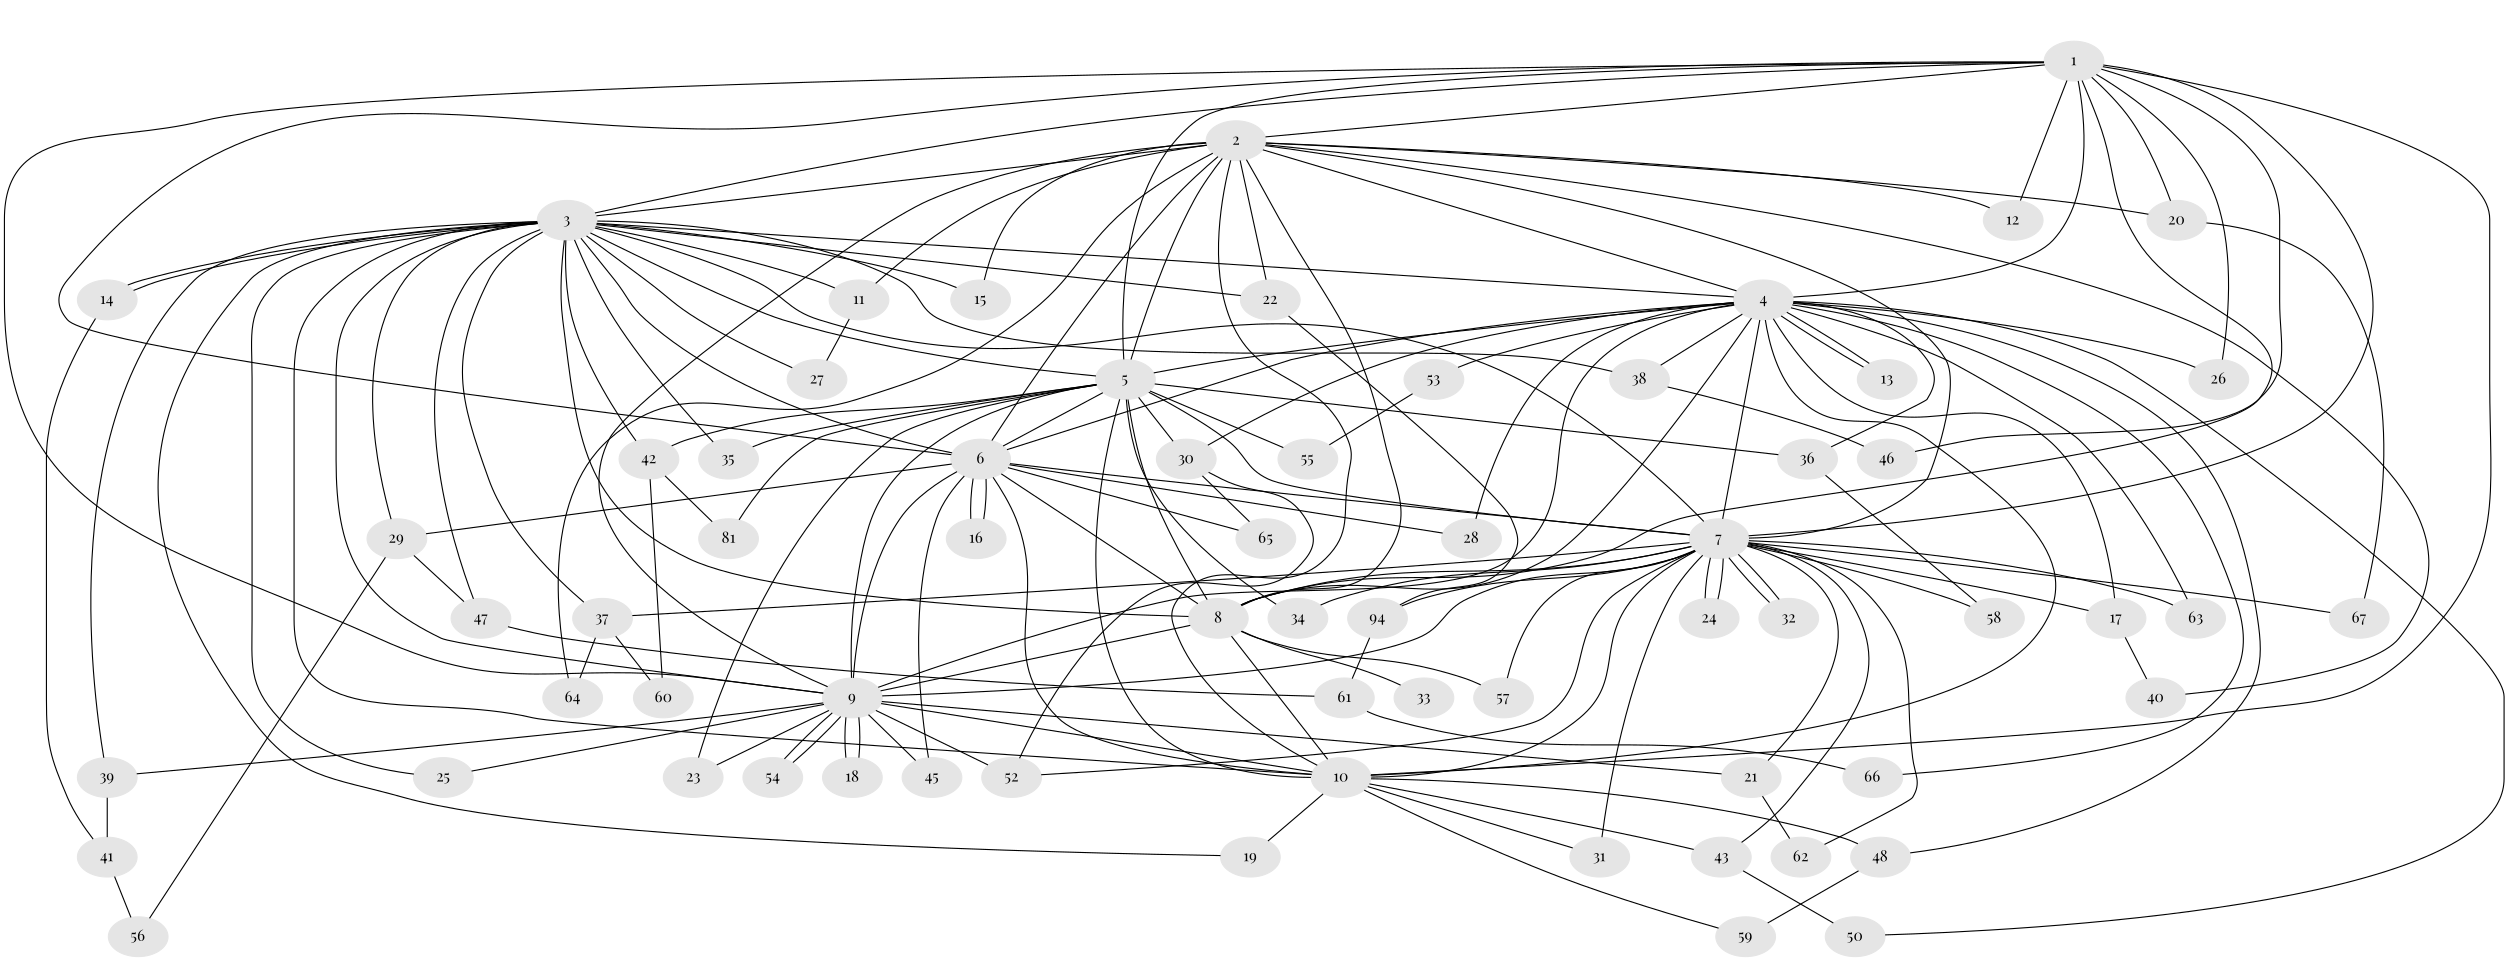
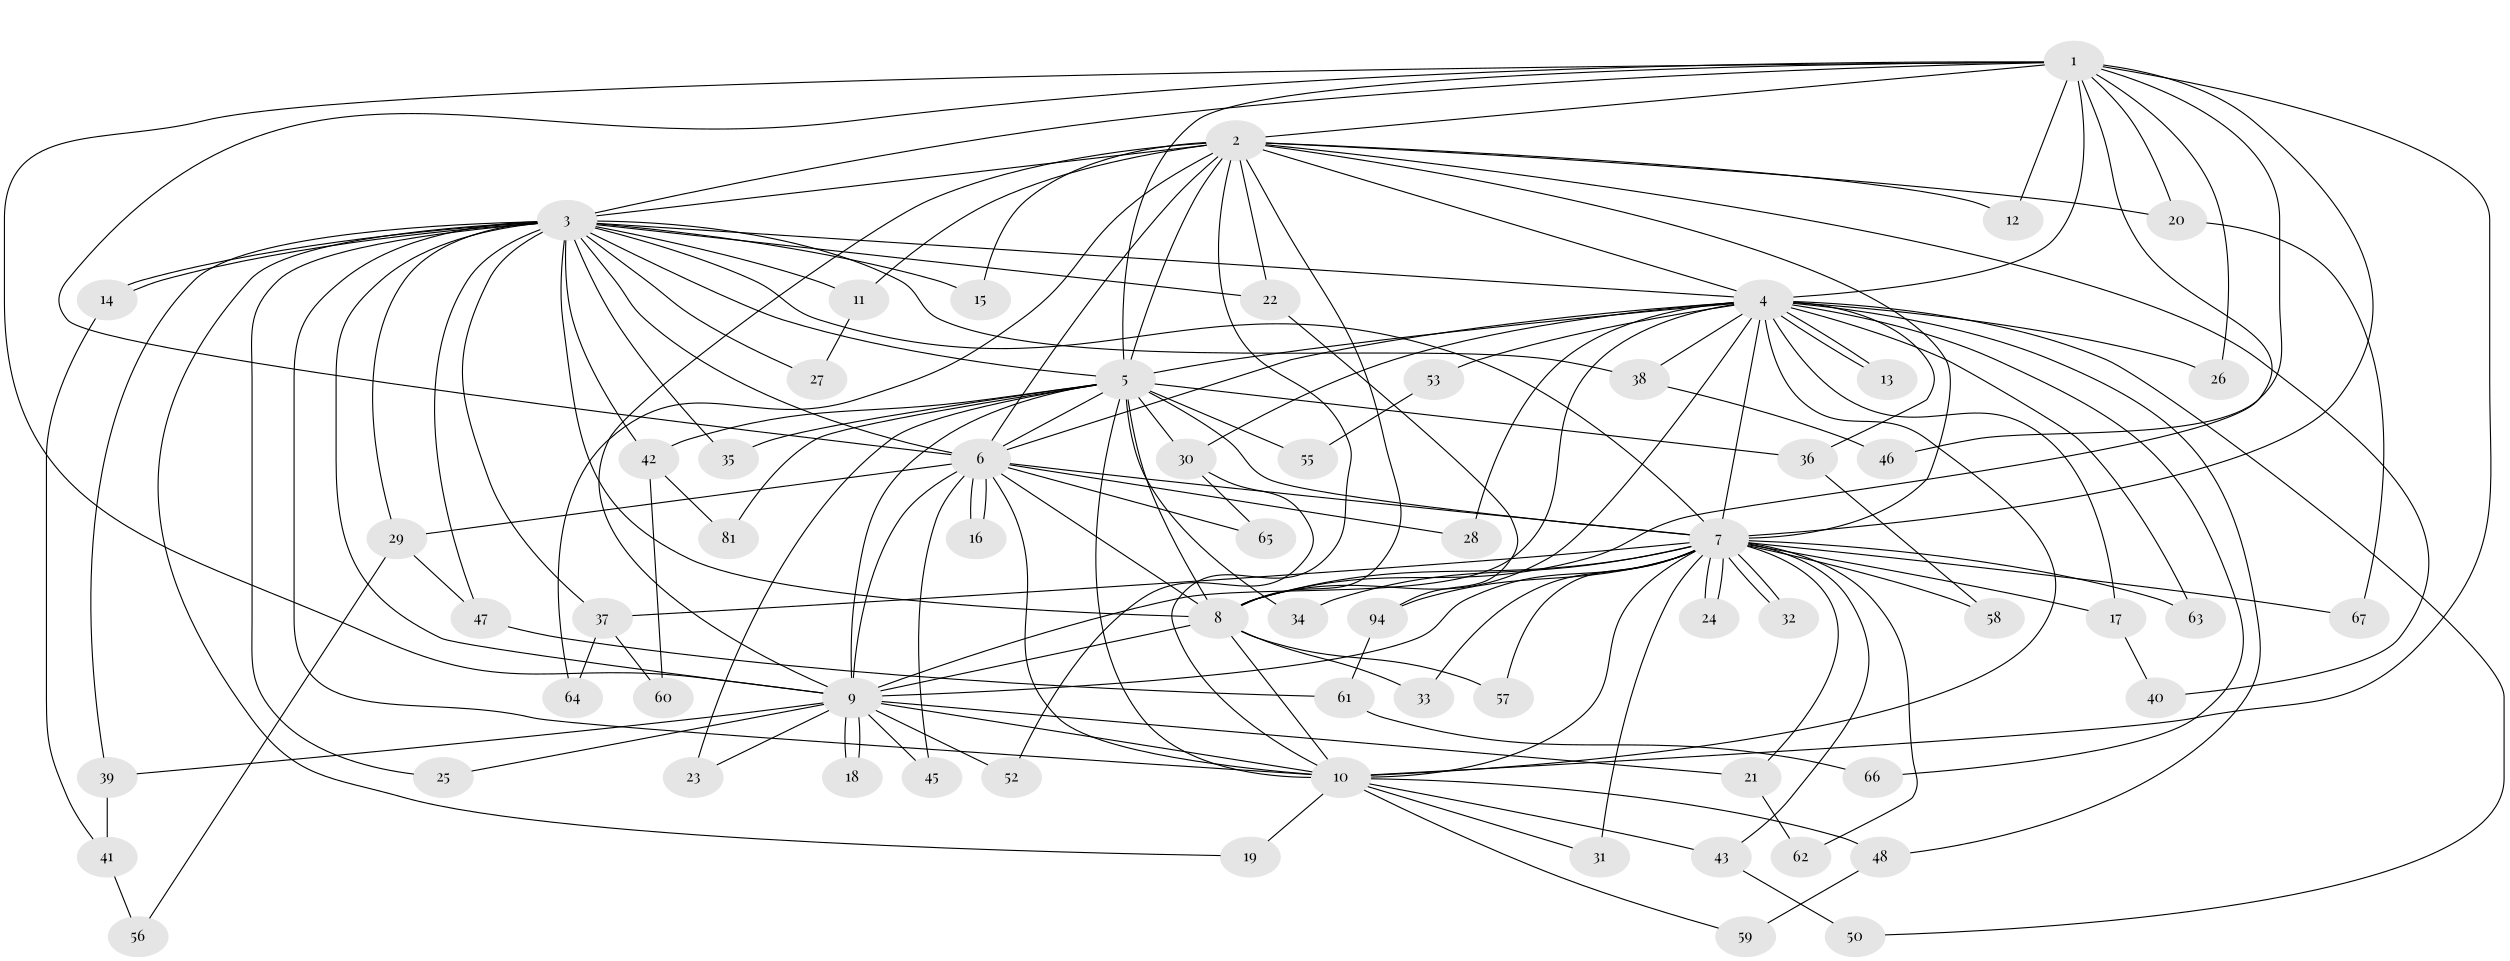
  graph {
    fontname="Playfair Display"
    node [color=gray90 fontname="Playfair Display" style=filled]
    edge [fontname="Playfair Display"]
    1
    2
    3
    4
    5
    6
    7
    8
    9
    10
    12
    20
    26
    46
    11
    15
    22
    40
    64
    14
    19
    25
    27
    29
    35
    37
    38
    39
    42
    47
    13
    17
    28
    30
    36
    48
    50
    53
    63
    66
    55
    23
    34
    n44 [label=81]
    16
    45
    65
    21
    24
    31
    32
    33
    43
    n54 [label=94]
    57
    58
    62
    67
    18
    52
-   54
    59
    41
    56
    60
    61
    1 -- 2
    1 -- 3
    1 -- 4
    1 -- 5
    1 -- 6
    1 -- 7
    1 -- 8
    1 -- 9
    1 -- 10
    1 -- 12
    1 -- 20
    1 -- 26
    1 -- 46
    2 -- 3
    2 -- 4
    2 -- 5
    2 -- 6
    2 -- 7
    2 -- 8
    2 -- 9
    2 -- 10
    2 -- 12
    2 -- 20
    2 -- 11
    2 -- 15
    2 -- 22
    2 -- 40
    2 -- 64
    3 -- 4
    3 -- 5
    3 -- 6
    3 -- 7
    3 -- 8
    3 -- 9
    3 -- 10
    3 -- 11
    3 -- 15
    3 -- 22
    3 -- 14
    3 -- 14
    3 -- 19
    3 -- 25
    3 -- 27
    3 -- 29
    3 -- 35
    3 -- 37
    3 -- 38
    3 -- 39
    3 -- 42
    3 -- 47
    4 -- 5
    4 -- 6
    4 -- 7
    4 -- 8
    4 -- 9
    4 -- 10
    4 -- 26
    4 -- 38
    4 -- 13
    4 -- 13
    4 -- 17
    4 -- 28
    4 -- 30
    4 -- 36
    4 -- 48
    4 -- 50
    4 -- 53
    4 -- 63
    4 -- 66
    5 -- 6
    5 -- 7
    5 -- 8
    5 -- 9
    5 -- 10
    5 -- 35
    5 -- 42
    5 -- 30
    5 -- 36
    5 -- 55
    5 -- 23
    5 -- 34
    5 -- n44
    6 -- 7
    6 -- 8
    6 -- 9
    6 -- 10
    6 -- 29
    6 -- 28
    6 -- 16
    6 -- 16
    6 -- 45
    6 -- 65
    7 -- 8
    7 -- 9
    7 -- 10
    7 -- 37
    7 -- 17
    7 -- 63
    7 -- 34
    7 -- 21
    7 -- 24
    7 -- 24
    7 -- 31
    7 -- 32
    7 -- 32
-   7 -- 52
+   7 -- 33
    7 -- 43
    7 -- n54
    7 -- 57
    7 -- 58
    7 -- 62
    7 -- 67
    8 -- 9
    8 -- 10
    8 -- 33
    8 -- 57
    9 -- 10
    9 -- 25
    9 -- 39
    9 -- 23
    9 -- 45
    9 -- 21
    9 -- 18
    9 -- 18
    9 -- 52
-   9 -- 54
-   9 -- 54
    10 -- 19
    10 -- 48
    10 -- 31
    10 -- 43
    10 -- 59
    20 -- 67
    11 -- 27
    22 -- n54
    14 -- 41
    29 -- 47
    29 -- 56
    37 -- 64
    37 -- 60
    38 -- 46
    39 -- 41
    42 -- n44
    42 -- 60
    47 -- 61
    17 -- 40
    30 -- 65
    30 -- 52
    36 -- 58
    48 -- 59
    53 -- 55
    21 -- 62
    43 -- 50
    n54 -- 61
    41 -- 56
    61 -- 66
  }
